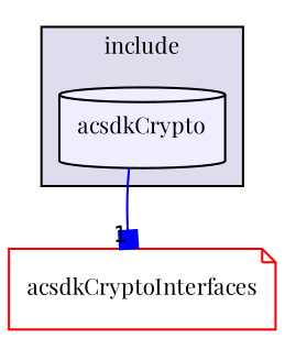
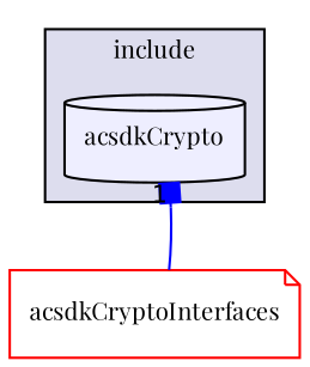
  digraph {
    compound=true
    fontname="Playfair Display"
    node [fontname="Playfair Display" fontsize=10 style=filled]
    n1 [fillcolor="#eeeeff" label=acsdkCrypto pencolor=black shape=cylinder]
    n2 [color=red fillcolor=white label=acsdkCryptoInterfaces shape=note]
    subgraph cluster_1 {
      bgcolor="#ddddee"
      fontsize=10
      label=include
      pencolor=black
      n1
    }
-   n1 -> n2 [headlabel=1 labeldistance=1.5 labelfontname=Helvetica labelfontsize=10 color=blue style=solid arrowhead=box fontname="Playfair Display"]
+   n2 -> n1 [headlabel=1 labeldistance=1.5 labelfontname=Helvetica labelfontsize=10 color=blue style=solid arrowhead=box fontname="Playfair Display"]
  }
